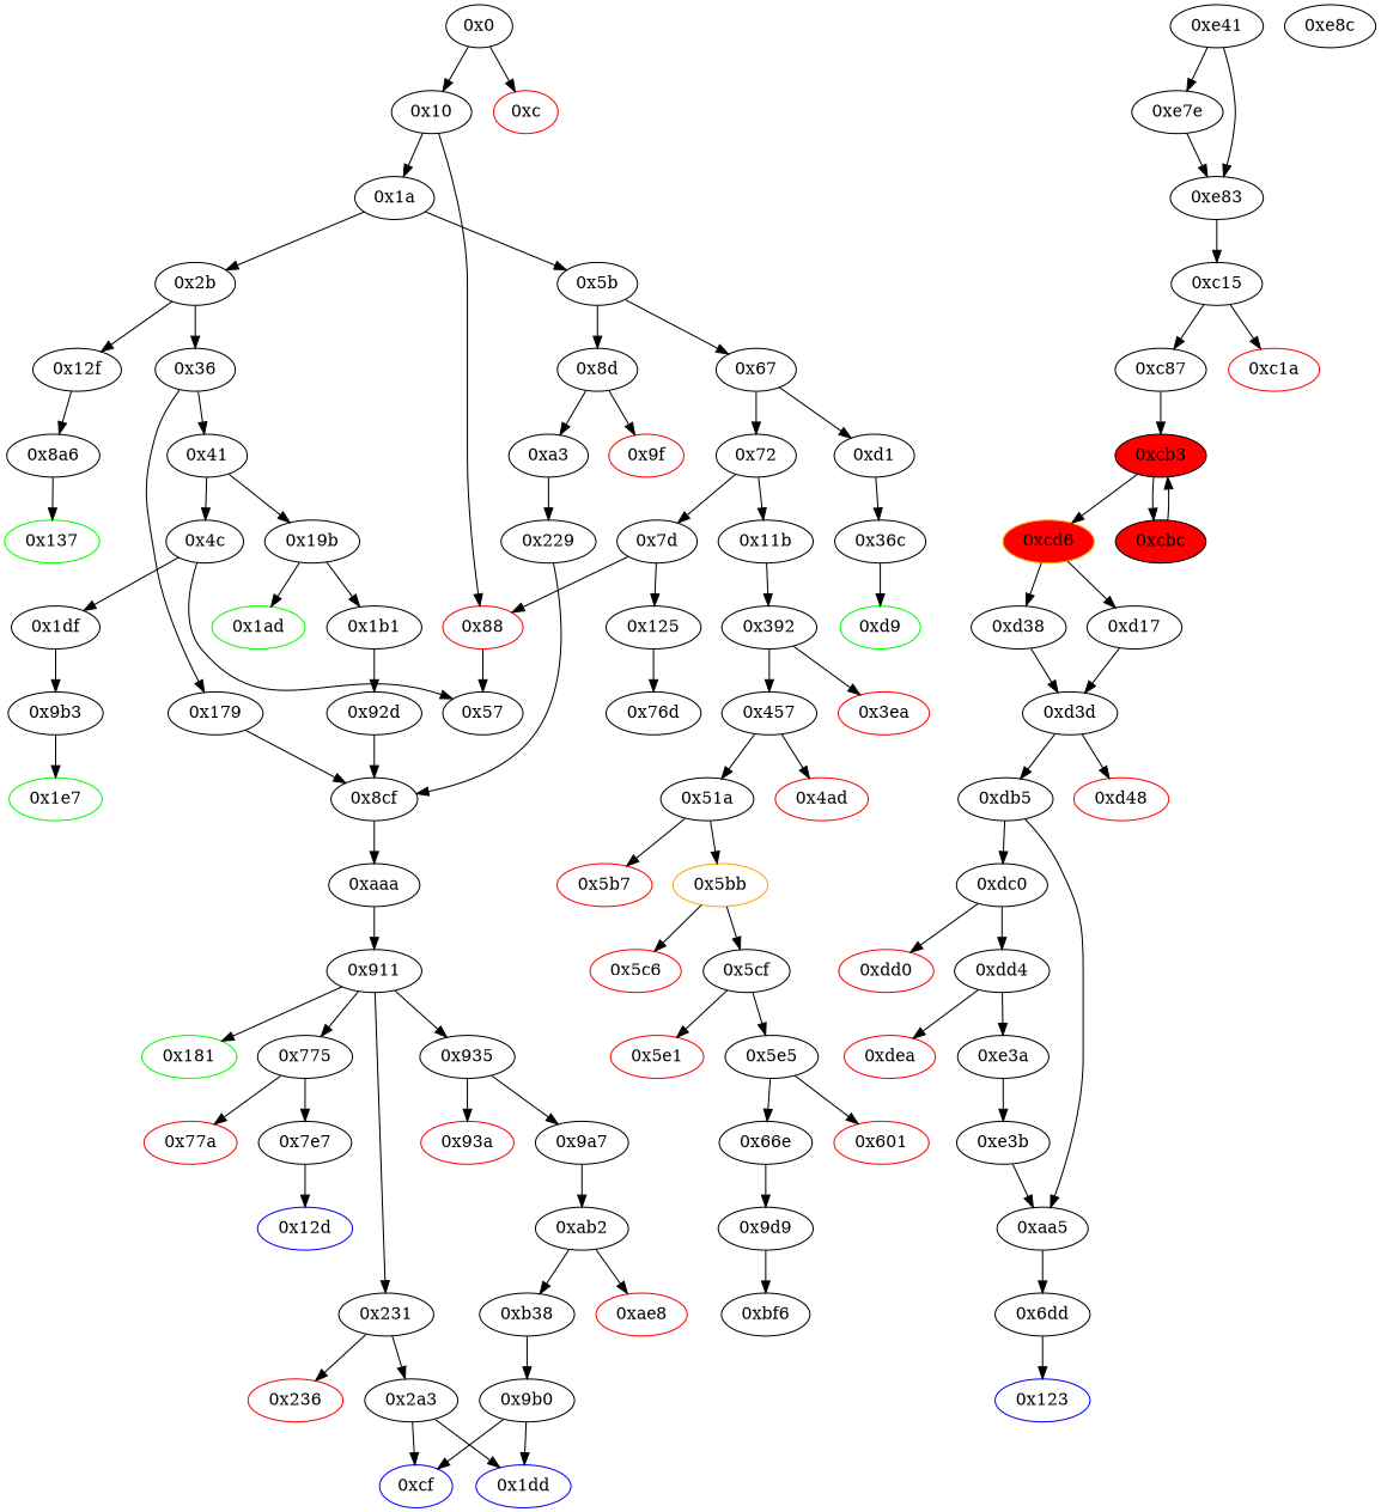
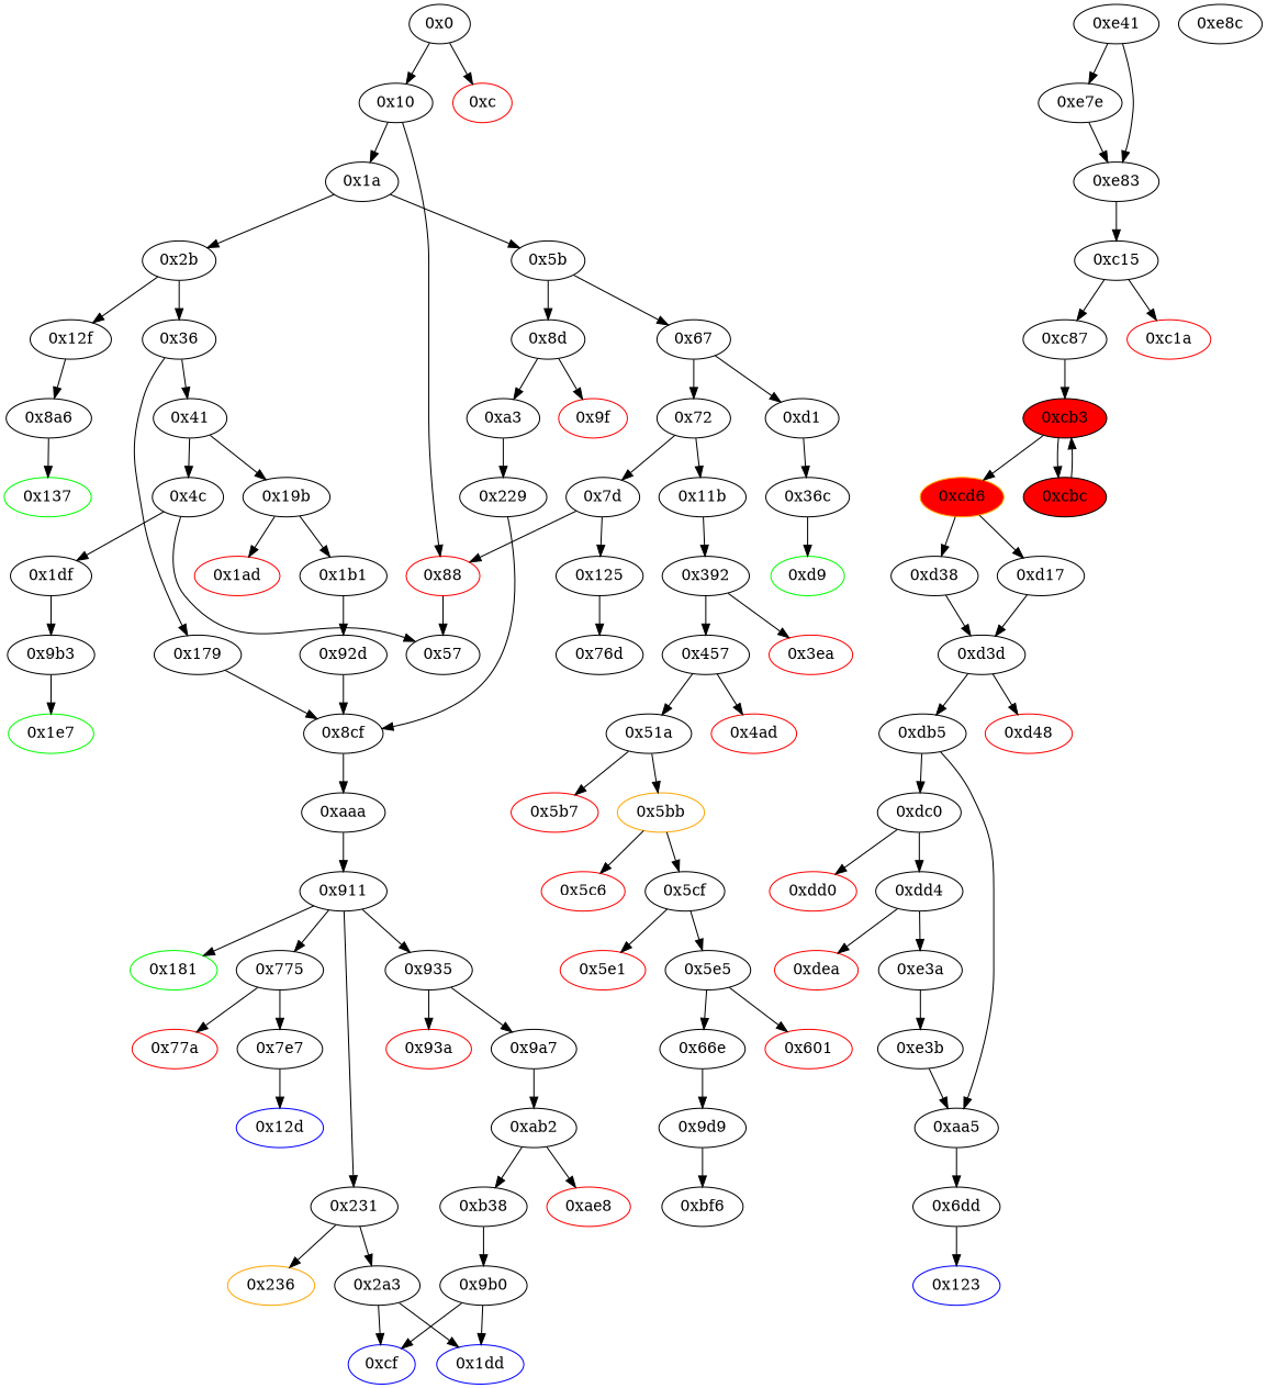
  strict digraph {
    node [fillcolor=white style=filled]
    "0xd9" [color=green]
    "0xdd0" [color=red]
    "0xdc0"
    "0xdd4"
    "0xdea" [color=red]
    "0xe3a"
    "0x11b"
    "0x392"
    "0x457"
    "0x3ea" [color=red]
    "0x1df"
    "0x9b3"
    "0x1e7" [color=green]
    "0x123" [color=blue]
    "0x8cf"
    "0xaaa"
    "0x911"
    "0x51a"
    "0x4ad" [color=red]
    "0xcd6" [color=orange fillcolor=red]
    "0xd38"
    "0xd17"
    "0xd3d"
    "0x6dd"
    "0x88" [color=red]
    "0x57"
-   "0x236" [color=red]
+   "0x236" [color=orange]
    "0x181" [color=green]
    "0x775"
    "0x231"
    "0x935"
    "0x7e7"
    "0x77a" [color=red]
    "0x2a3"
    "0x9a7"
    "0x93a" [color=red]
    "0x601" [color=red]
    "0x5e1" [color=red]
    "0x5bb" [color=orange]
    "0x5b7" [color=red]
    "0x5cf"
    "0x5c6" [color=red]
    "0xdb5"
    "0xd48" [color=red]
    "0xe41"
    "0xe7e"
    "0xe83"
    "0x9d9"
    "0xbf6"
    "0x1a"
    "0x5b"
    "0x2b"
    "0x67"
    "0x8d"
    "0x36"
    "0x12f"
    "0x12d" [color=blue]
    "0x19b"
    "0x1b1"
-   "0x1ad" [color=green]
+   "0x1ad" [color=red]
    "0x92d"
    "0x7d"
    "0x125"
    "0x76d"
    "0x5e5"
    "0x66e"
    "0xd1"
    "0x72"
    "0x9f" [color=red]
    "0xa3"
    "0x36c"
    "0x10"
    "0xab2"
    "0xae8" [color=red]
    "0xb38"
    "0xc15"
    "0xcb3" [fillcolor=red]
    "0xcbc" [fillcolor=red]
    "0xc87"
    "0xc1a" [color=red]
    "0x229"
    "0xcf" [color=blue]
    "0x1dd" [color=blue]
    "0x179"
    "0x41"
    "0x4c"
    "0x8a6"
    "0x137" [color=green]
    "0xaa5"
    "0xe3b"
    "0x9b0"
    "0xe8c"
    "0xc" [color=red]
    "0x0"
    "0xdc0" -> "0xdd0"
    "0xdc0" -> "0xdd4"
    "0xdd4" -> "0xdea"
    "0xdd4" -> "0xe3a"
    "0xe3a" -> "0xe3b"
    "0x11b" -> "0x392"
    "0x392" -> "0x457"
    "0x392" -> "0x3ea"
    "0x457" -> "0x51a"
    "0x457" -> "0x4ad"
    "0x1df" -> "0x9b3"
    "0x9b3" -> "0x1e7"
    "0x8cf" -> "0xaaa"
    "0xaaa" -> "0x911"
    "0x911" -> "0x181"
    "0x911" -> "0x775"
    "0x911" -> "0x231"
    "0x911" -> "0x935"
    "0x51a" -> "0x5bb"
    "0x51a" -> "0x5b7"
    "0xcd6" -> "0xd38"
    "0xcd6" -> "0xd17"
    "0xd38" -> "0xd3d"
    "0xd17" -> "0xd3d"
    "0xd3d" -> "0xdb5"
    "0xd3d" -> "0xd48"
    "0x6dd" -> "0x123"
    "0x88" -> "0x57"
    "0x775" -> "0x7e7"
    "0x775" -> "0x77a"
    "0x231" -> "0x236"
    "0x231" -> "0x2a3"
    "0x935" -> "0x9a7"
    "0x935" -> "0x93a"
    "0x7e7" -> "0x12d"
    "0x2a3" -> "0xcf"
    "0x2a3" -> "0x1dd"
    "0x9a7" -> "0xab2"
    "0x5bb" -> "0x5cf"
    "0x5bb" -> "0x5c6"
    "0x5cf" -> "0x5e1"
    "0x5cf" -> "0x5e5"
    "0xdb5" -> "0xdc0"
    "0xdb5" -> "0xaa5"
    "0xe41" -> "0xe7e"
    "0xe41" -> "0xe83"
    "0xe7e" -> "0xe83"
    "0xe83" -> "0xc15"
    "0x9d9" -> "0xbf6"
    "0x1a" -> "0x5b"
    "0x1a" -> "0x2b"
    "0x5b" -> "0x67"
    "0x5b" -> "0x8d"
    "0x2b" -> "0x36"
    "0x2b" -> "0x12f"
    "0x67" -> "0xd1"
    "0x67" -> "0x72"
    "0x8d" -> "0x9f"
    "0x8d" -> "0xa3"
    "0x36" -> "0x179"
    "0x36" -> "0x41"
    "0x12f" -> "0x8a6"
    "0x19b" -> "0x1b1"
    "0x19b" -> "0x1ad"
    "0x1b1" -> "0x92d"
    "0x92d" -> "0x8cf"
    "0x7d" -> "0x88"
    "0x7d" -> "0x125"
    "0x125" -> "0x76d"
    "0x5e5" -> "0x601"
    "0x5e5" -> "0x66e"
    "0x66e" -> "0x9d9"
    "0xd1" -> "0x36c"
    "0x72" -> "0x11b"
    "0x72" -> "0x7d"
    "0xa3" -> "0x229"
    "0x36c" -> "0xd9"
    "0x10" -> "0x88"
    "0x10" -> "0x1a"
    "0xab2" -> "0xae8"
    "0xab2" -> "0xb38"
    "0xb38" -> "0x9b0"
    "0xc15" -> "0xc87"
    "0xc15" -> "0xc1a"
    "0xcb3" -> "0xcd6"
    "0xcb3" -> "0xcbc"
    "0xcbc" -> "0xcb3"
    "0xc87" -> "0xcb3"
    "0x229" -> "0x8cf"
    "0x179" -> "0x8cf"
    "0x41" -> "0x19b"
    "0x41" -> "0x4c"
    "0x4c" -> "0x1df"
    "0x4c" -> "0x57"
    "0x8a6" -> "0x137"
    "0xaa5" -> "0x6dd"
    "0xe3b" -> "0xaa5"
    "0x9b0" -> "0xcf"
    "0x9b0" -> "0x1dd"
    "0x0" -> "0x10"
    "0x0" -> "0xc"
  }
